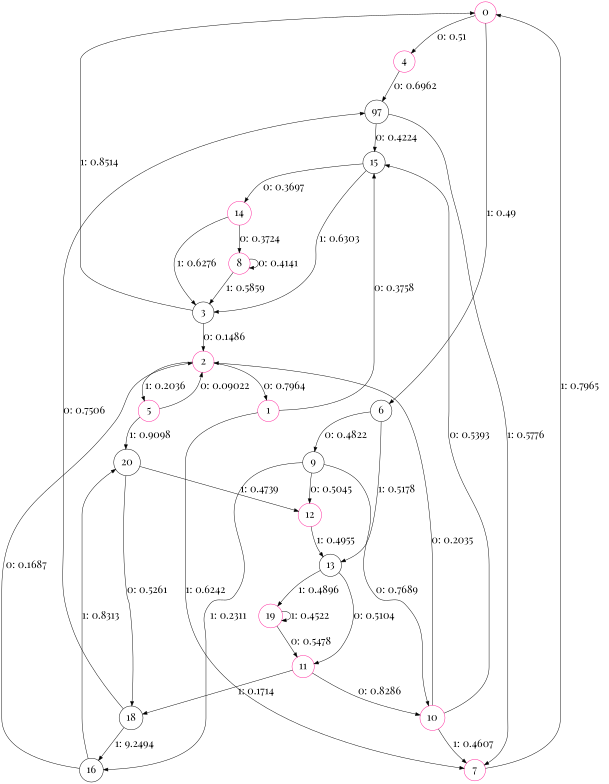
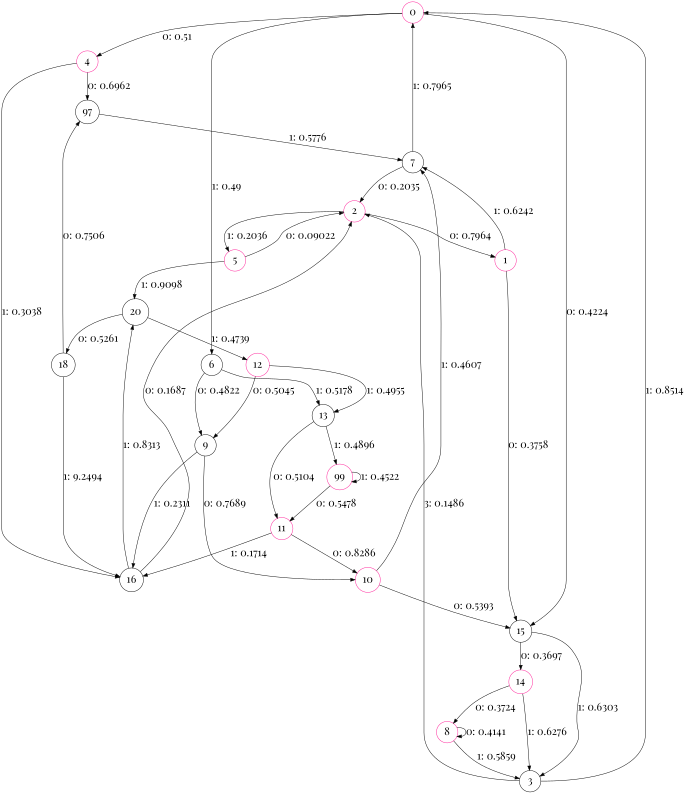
  digraph {
    fontname="Playfair Display"
    node [color=deeppink fontname="Playfair Display" fontsize=24 shape=circle]
    edge [fontname="Playfair Display" fontsize=24]
    0
    4
    6 [color=black]
    n4 [color=black label=97]
    16 [color=black]
    9 [color=black]
    13 [color=black]
    15 [color=black]
-   7
+   7 [color=black]
    2
    20 [color=black]
    10
    11
-   19
+   19 [label=99]
    1
    3 [color=black]
    14
    8
    5
    12
    18 [color=black]
    0 -> 4 [label="0: 0.51     "]
    0 -> 6 [label="1: 0.49     "]
    4 -> n4 [label="0: 0.6962   "]
+   4 -> 16 [label="1: 0.3038   "]
    6 -> 9 [label="0: 0.4822   "]
    6 -> 13 [label="1: 0.5178   "]
-   n4 -> 15 [label="0: 0.4224   "]
+   0 -> 15 [label="0: 0.4224   "]
    n4 -> 7 [label="1: 0.5776   "]
    16 -> 2 [label="0: 0.1687   "]
    16 -> 20 [label="1: 0.8313   "]
    9 -> 16 [label="1: 0.2311   "]
    9 -> 10 [label="0: 0.7689   "]
    13 -> 11 [label="0: 0.5104   "]
    13 -> 19 [label="1: 0.4896   "]
    15 -> 3 [label="1: 0.6303   "]
    15 -> 14 [label="0: 0.3697   "]
    7 -> 0 [label="1: 0.7965   "]
-   10 -> 2 [label="0: 0.2035   "]
+   7 -> 2 [label="0: 0.2035   "]
    2 -> 1 [label="0: 0.7964   "]
    2 -> 5 [label="1: 0.2036   "]
    20 -> 12 [label="1: 0.4739   "]
    20 -> 18 [label="0: 0.5261   "]
    10 -> 15 [label="0: 0.5393   "]
    10 -> 7 [label="1: 0.4607   "]
-   11 -> 18 [label="1: 0.1714   "]
+   11 -> 16 [label="1: 0.1714   "]
    11 -> 10 [label="0: 0.8286   "]
    19 -> 11 [label="0: 0.5478   "]
    19 -> 19 [label="1: 0.4522   "]
    1 -> 15 [label="0: 0.3758   "]
    1 -> 7 [label="1: 0.6242   "]
    3 -> 0 [label="1: 0.8514   "]
-   3 -> 2 [label="0: 0.1486   "]
+   3 -> 2 [label="3: 0.1486   "]
    14 -> 3 [label="1: 0.6276   "]
    14 -> 8 [label="0: 0.3724   "]
    8 -> 3 [label="1: 0.5859   "]
    8 -> 8 [label="0: 0.4141   "]
    5 -> 2 [label="0: 0.09022  "]
    5 -> 20 [label="1: 0.9098   "]
-   9 -> 12 [label="0: 0.5045   "]
+   12 -> 9 [label="0: 0.5045   "]
    12 -> 13 [label="1: 0.4955   "]
    18 -> n4 [label="0: 0.7506   "]
    18 -> 16 [label="1: 9.2494   "]
  }
